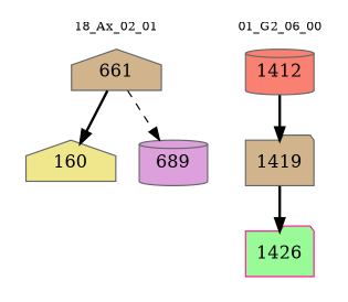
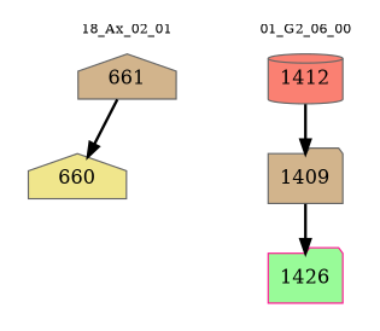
  digraph {
    node [color=gray40 fillcolor=tan shape=house style=filled]
    edge [color=black style=bold]
    n1 [label=661]
-   n2 [fillcolor=khaki label=160]
-   n3 [fillcolor=plum label=689 shape=cylinder]
-   n4 [label=1419 shape=folder]
+   n2 [fillcolor=khaki label=660]
+   n4 [label=1409 shape=folder]
    n5 [fillcolor=salmon label=1412 shape=cylinder]
    n6 [color=deeppink fillcolor=palegreen label=1426 shape=folder]
    subgraph cluster_1 {
      color=white
      fontsize=10
      label="18_Ax_02_01"
      n1
      n2
-     n3
    }
    subgraph cluster_2 {
      color=white
      fontsize=10
      label="01_G2_06_00"
      n4
      n5
      n6
    }
    n1 -> n2
-   n1 -> n3 [style=dashed]
    n4 -> n6
    n5 -> n4
  }
